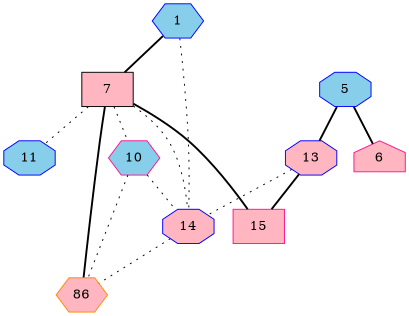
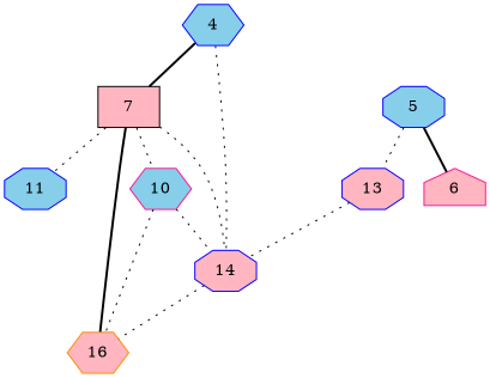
  graph {
    node [color=blue fillcolor=lightpink shape=octagon style=filled]
    edge [style=dotted weight=1.0]
-   4 [fillcolor=skyblue shape=hexagon label=1]
+   4 [fillcolor=skyblue shape=hexagon]
    7 [color=black shape=box]
    14
    10 [color=deeppink fillcolor=skyblue shape=hexagon]
    11 [fillcolor=skyblue]
-   15 [color=deeppink shape=box]
-   16 [color=darkorange shape=hexagon label=86]
+   16 [color=darkorange shape=hexagon]
    6 [color=deeppink shape=house]
    5 [fillcolor=skyblue]
    13
    4 -- 7 [style=bold]
    4 -- 14
    7 -- 14 [weight=2.0]
    7 -- 10
    7 -- 11 [weight=3.0]
-   7 -- 15 [style=bold weight=2.0]
    7 -- 16 [style=bold weight=3.0]
    14 -- 16
    10 -- 14
    10 -- 16
    5 -- 6 [style=bold]
-   5 -- 13 [style=bold]
+   5 -- 13
    13 -- 14 [weight=3.0]
-   13 -- 15 [style=bold]
  }
